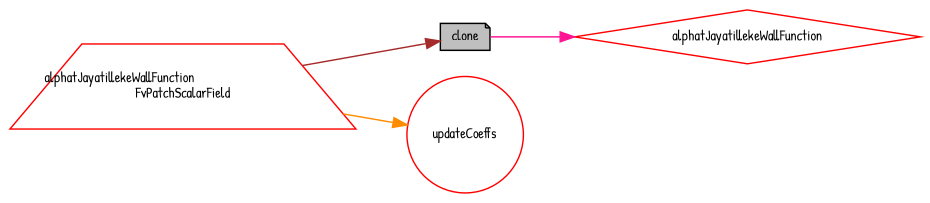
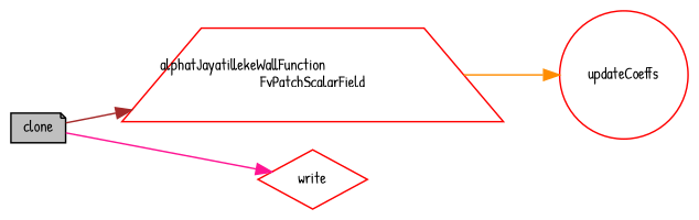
  digraph {
    fontname="Patrick Hand"
    rankdir=LR
    node [color=red fontname="Patrick Hand" fontsize=10]
    edge [fontname="Patrick Hand" fontsize=10 labelfontname=Helvetica labelfontsize=10 style=solid]
    n1 [color=black fillcolor=grey75 fontcolor=black height=0.2 label=clone shape=note style=filled width=0.4]
    n2 [height=0.2 label="alphatJayatillekeWallFunction\lFvPatchScalarField" shape=trapezium width=0.4]
-   n3 [height=0.2 label=alphatJayatillekeWallFunction shape=diamond width=0.4]
+   n3 [height=0.2 label=write shape=diamond width=0.4]
    n4 [height=0.2 label=updateCoeffs shape=circle width=0.4]
-   n2 -> n1 [color=brown]
+   n1 -> n2 [color=brown]
    n1 -> n3 [color=deeppink]
    n2 -> n4 [color=darkorange]
  }
